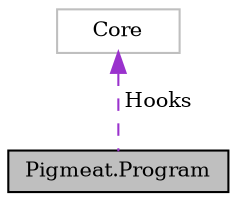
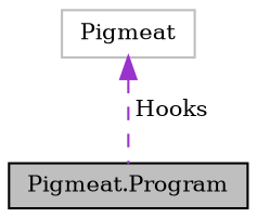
  digraph {
    fontname="DejaVu Serif"
    node [fontname="DejaVu Serif" fontsize=10 shape=record style=filled]
    n1 [color=black fillcolor=grey75 fontcolor=black height=0.2 label="Pigmeat.Program" width=0.4]
-   n2 [color=grey75 fillcolor=white height=0.2 label=Core width=0.4]
+   n2 [color=grey75 fillcolor=white height=0.2 label=Pigmeat width=0.4]
    n2 -> n1 [color=darkorchid3 dir=back fontname="DejaVu Serif" fontsize=10 label=" Hooks" labelfontname=Helvetica labelfontsize=10 style=dashed]
  }
